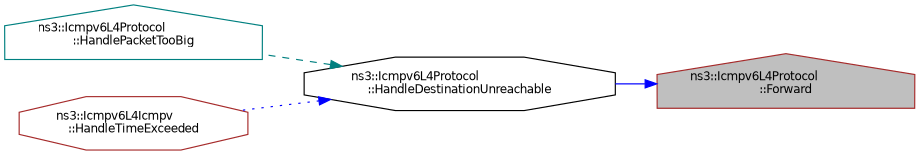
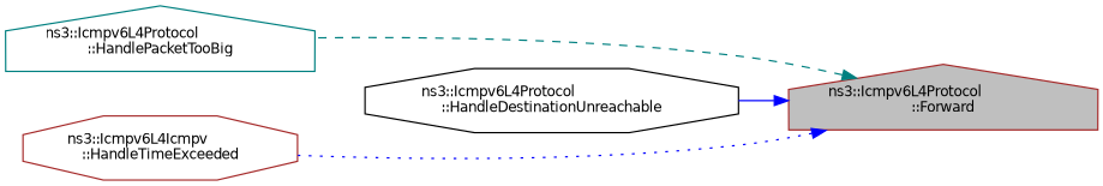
  digraph {
    rankdir=RL
    node [color=brown fillcolor=white fontname=Helvetica fontsize=10 shape=house style=filled]
    edge [color=blue dir=back fontname=Helvetica fontsize=10 labelfontname=Helvetica labelfontsize=10]
    n1 [fillcolor=grey75 fontcolor=black height=0.2 label="ns3::Icmpv6L4Protocol\l::Forward" width=0.4]
    n2 [color=black height=0.2 label="ns3::Icmpv6L4Protocol\l::HandleDestinationUnreachable" shape=octagon width=0.4]
    n3 [color=teal height=0.2 label="ns3::Icmpv6L4Protocol\l::HandlePacketTooBig" width=0.4]
    n4 [height=0.2 label="ns3::Icmpv6L4Icmpv\l::HandleTimeExceeded" shape=octagon width=0.4]
    n1 -> n2 [style=solid]
-   n2 -> n3 [color=teal style=dashed]
-   n2 -> n4 [style=dotted]
+   n1 -> n3 [color=teal style=dashed]
+   n1 -> n4 [style=dotted]
  }
